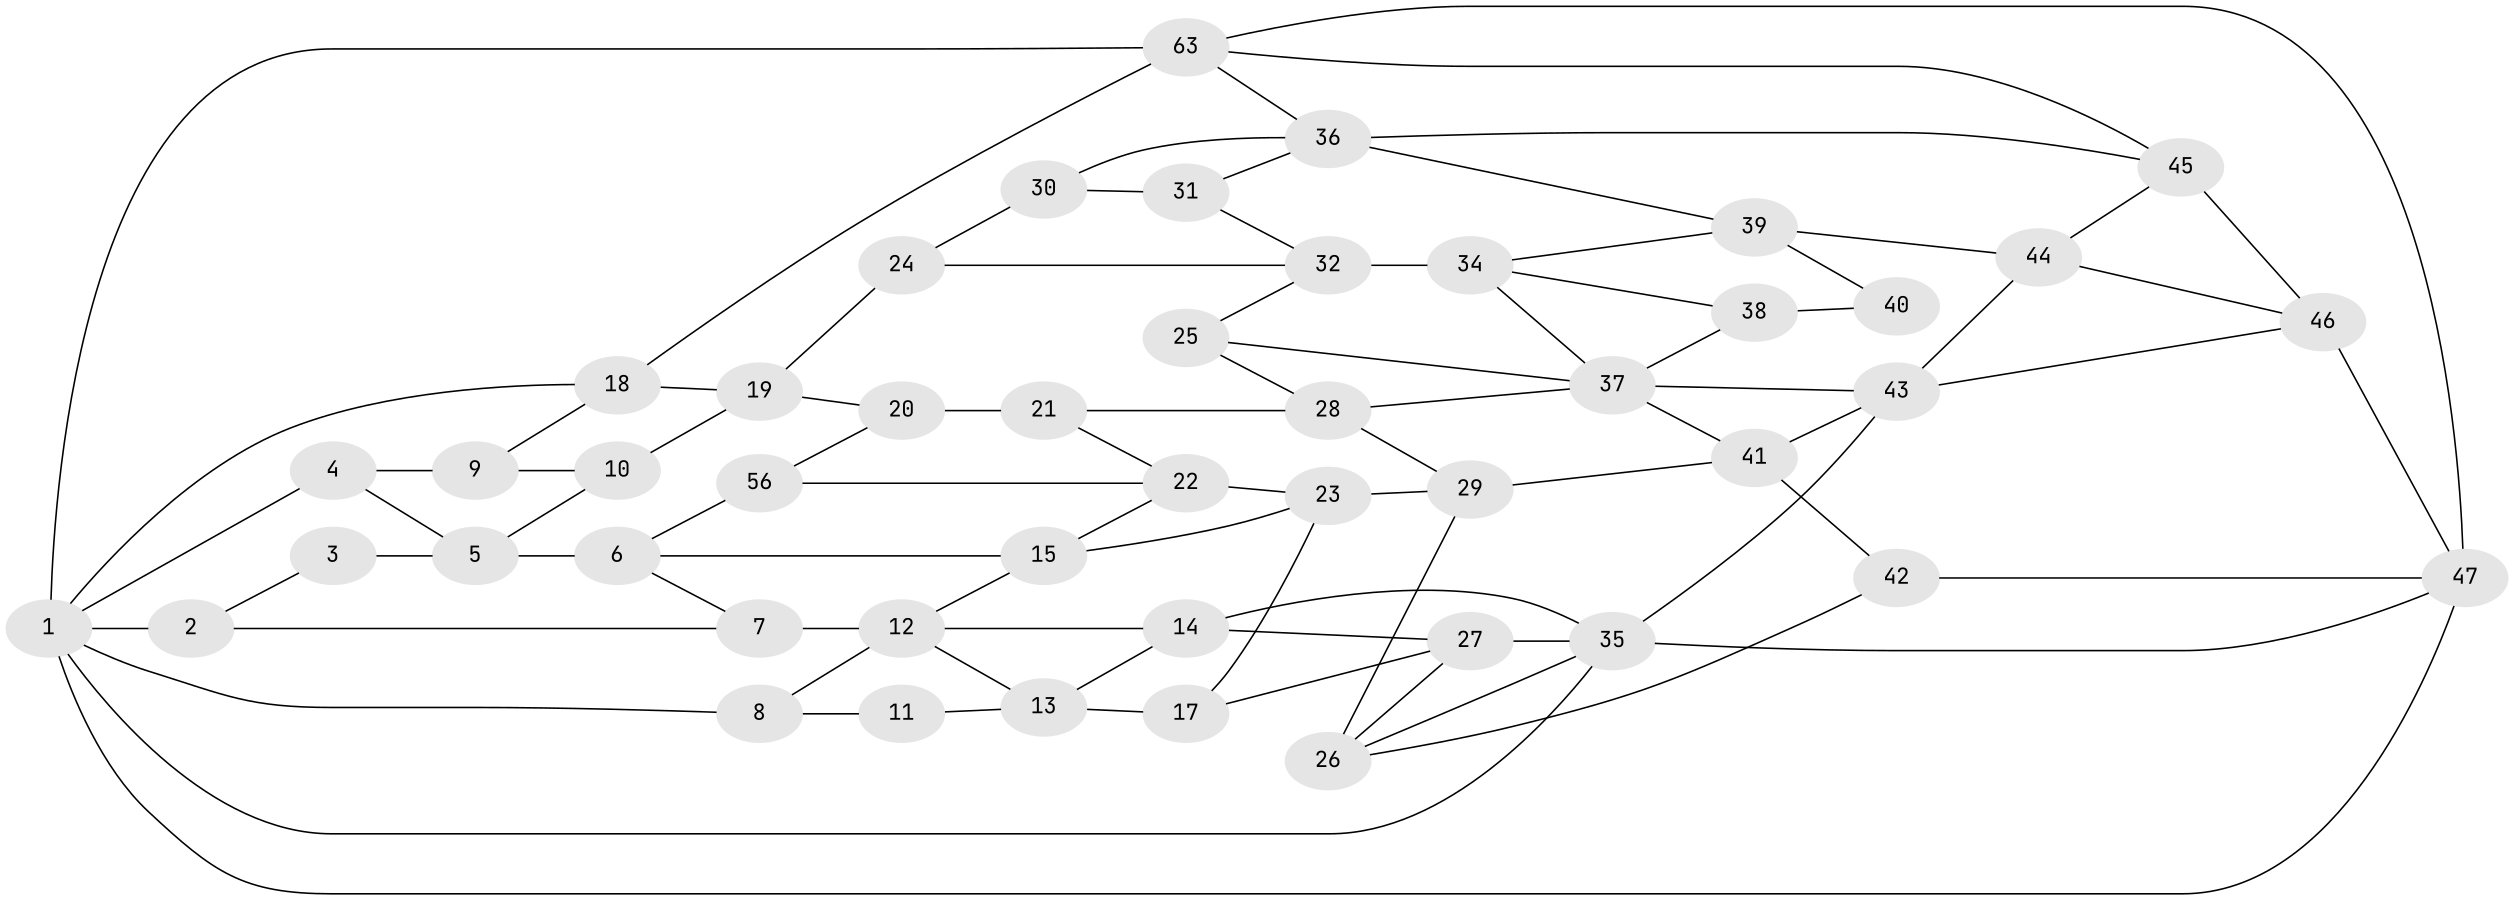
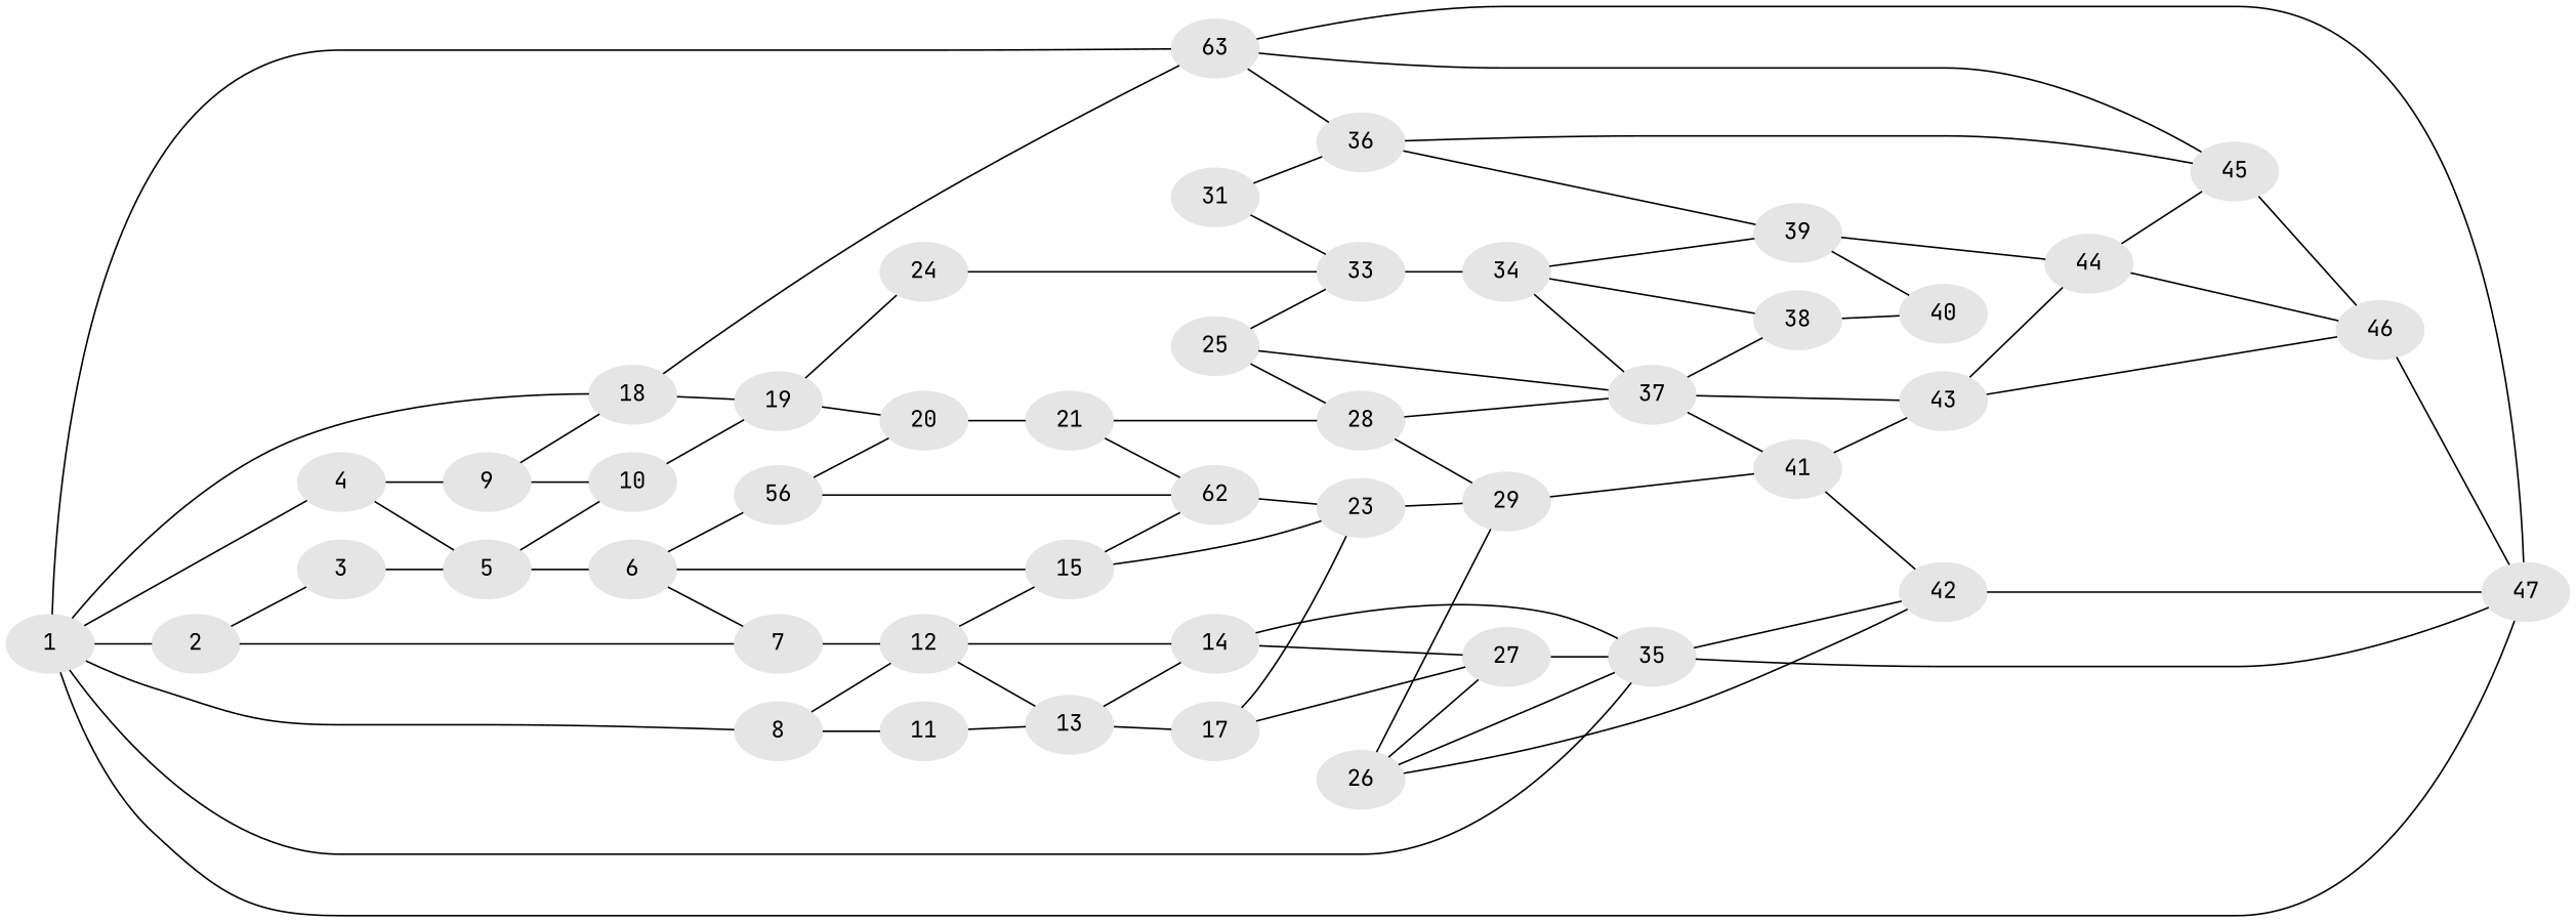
  graph {
    fontname="JetBrains Mono"
    rankdir=LR
    node [color=gray90 fontname="JetBrains Mono" style=filled]
    edge [fontname="JetBrains Mono" weight=1.0]
    1
    2
    4
    8
    18
    n6 [label=63]
    35
    47
    3
    7
    5
    9
    12
    11
    19
    36
    45
    42
    6
    10
    15
    n22 [label=56]
-   22
+   22 [label=62]
    23
    20
    13
    14
    24
    21
    17
    27
    29
-   30
-   32
+   32 [label=33]
    28
    37
    41
    31
    34
    25
    38
    43
    26
    39
    46
    40
    44
    1 -- 2
    1 -- 4
    1 -- 8
    1 -- 18
    1 -- n6
    1 -- 35
    1 -- 47
    2 -- 3
    2 -- 7 [weight=2.0]
    4 -- 5
    4 -- 9 [weight=2.0]
    8 -- 12
    8 -- 11
    18 -- n6
    18 -- 19
    n6 -- 47
    n6 -- 36
    n6 -- 45
    35 -- 47
-   35 -- 43
+   35 -- 42
    3 -- 5
    7 -- 12
    5 -- 6
    5 -- 10
    9 -- 18
    9 -- 10
    12 -- 15
    12 -- 13
    12 -- 14
    11 -- 13
    19 -- 20
    19 -- 24
    36 -- 45
    36 -- 39
    45 -- 46
    42 -- 47
    6 -- 7
    6 -- 15
    6 -- n22
    10 -- 19
    15 -- 22
    15 -- 23
    n22 -- 22
    n22 -- 20
    22 -- 23
    23 -- 29
    20 -- 21
    13 -- 14
    13 -- 17
    14 -- 35
    14 -- 27
-   24 -- 30
    24 -- 32
    21 -- 22
    21 -- 28
    17 -- 23
    17 -- 27
    27 -- 35
    29 -- 41
-   30 -- 36 [weight=2.0]
-   30 -- 31
    32 -- 34
    28 -- 29
    28 -- 37
    37 -- 41
    37 -- 38
    37 -- 43
    41 -- 42
    41 -- 43
    31 -- 36
    31 -- 32
    34 -- 37
    34 -- 38
    34 -- 39
    25 -- 32
    25 -- 28
    25 -- 37
    38 -- 40 [weight=2.0]
    43 -- 46
    43 -- 44
    26 -- 35
    26 -- 42
    26 -- 27
    26 -- 29
    39 -- 40
    39 -- 44
    46 -- 47
    44 -- 45
    44 -- 46
  }
